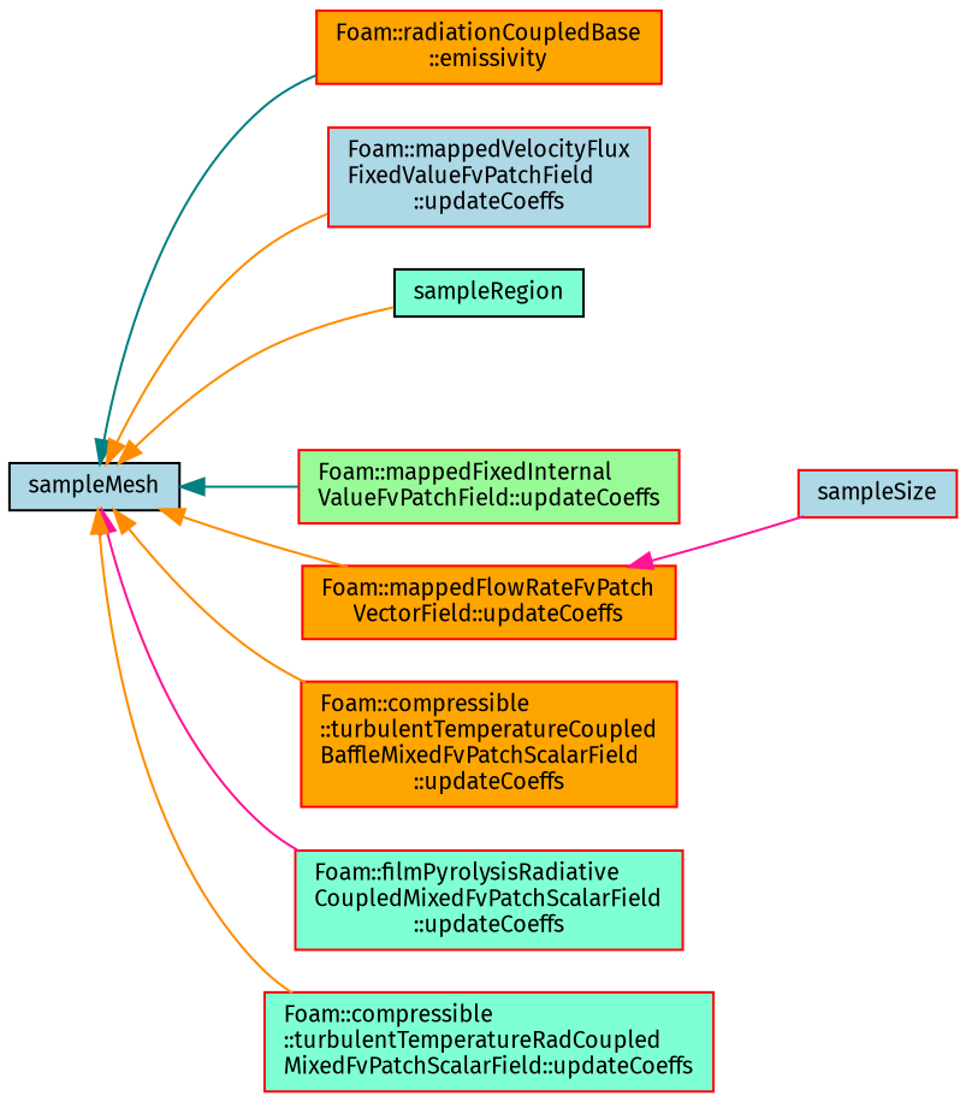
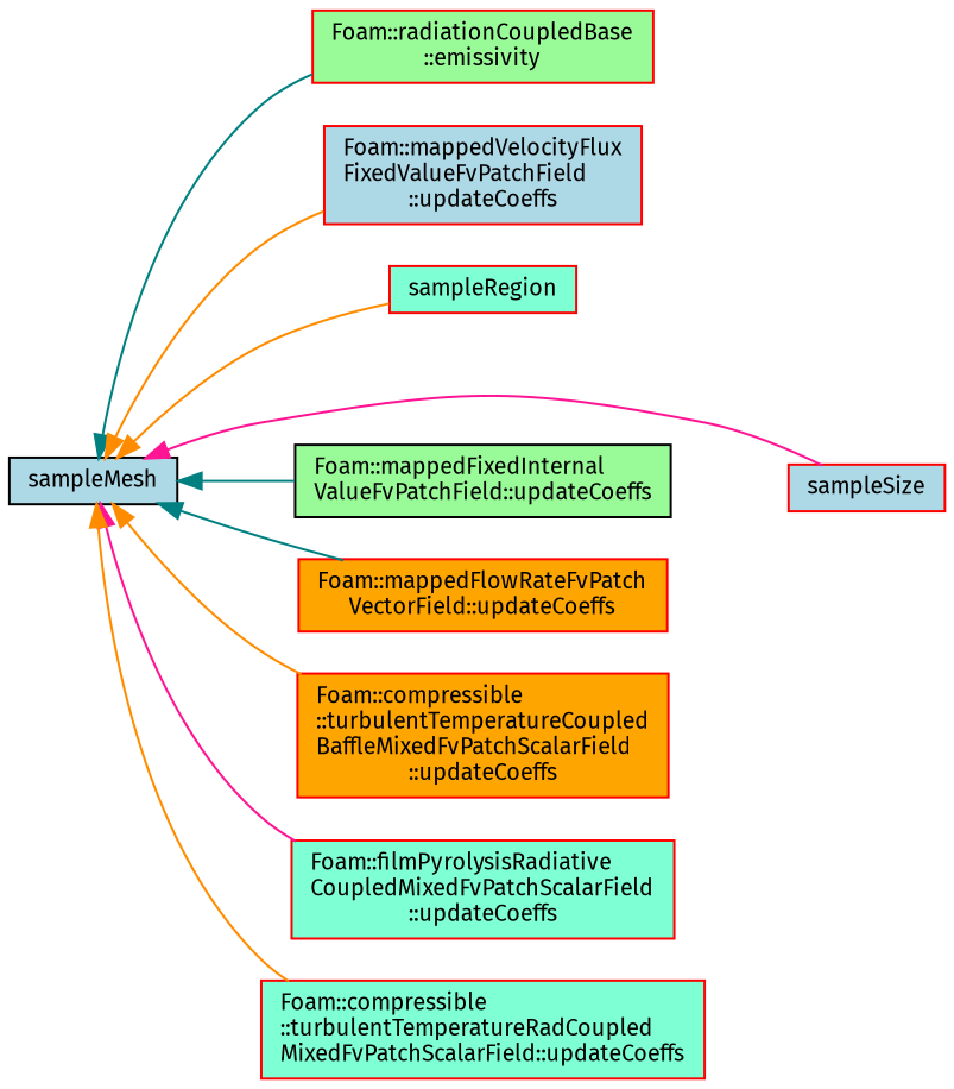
  digraph {
    fontname="Fira Sans"
    rankdir=LR
    node [color=red fillcolor=lightblue fontname="Fira Sans" fontsize=10 shape=record style=filled]
    edge [color=darkorange dir=back fontname="Fira Sans" fontsize=10 labelfontname=Helvetica labelfontsize=10 style=solid]
    n1 [color=black fontcolor=black height=0.2 label=sampleMesh width=0.4]
-   n2 [fillcolor=orange height=0.2 label="Foam::radiationCoupledBase\l::emissivity" width=0.4]
+   n2 [fillcolor=palegreen height=0.2 label="Foam::radiationCoupledBase\l::emissivity" width=0.4]
    n3 [height=0.2 label="Foam::mappedVelocityFlux\lFixedValueFvPatchField\l::updateCoeffs" width=0.4]
-   n4 [color=black fillcolor=aquamarine height=0.2 label=sampleRegion width=0.4]
+   n4 [fillcolor=aquamarine height=0.2 label=sampleRegion width=0.4]
    n5 [height=0.2 label=sampleSize width=0.4]
-   n6 [fillcolor=palegreen height=0.2 label="Foam::mappedFixedInternal\lValueFvPatchField::updateCoeffs" width=0.4]
+   n6 [color=black fillcolor=palegreen height=0.2 label="Foam::mappedFixedInternal\lValueFvPatchField::updateCoeffs" width=0.4]
    n7 [fillcolor=orange height=0.2 label="Foam::mappedFlowRateFvPatch\lVectorField::updateCoeffs" width=0.4]
    n8 [fillcolor=orange height=0.2 label="Foam::compressible\l::turbulentTemperatureCoupled\lBaffleMixedFvPatchScalarField\l::updateCoeffs" width=0.4]
    n9 [fillcolor=aquamarine height=0.2 label="Foam::filmPyrolysisRadiative\lCoupledMixedFvPatchScalarField\l::updateCoeffs" width=0.4]
    n10 [fillcolor=aquamarine height=0.2 label="Foam::compressible\l::turbulentTemperatureRadCoupled\lMixedFvPatchScalarField::updateCoeffs" width=0.4]
    n1 -> n2 [color=teal]
    n1 -> n3
    n1 -> n4
-   n7 -> n5 [color=deeppink]
+   n1 -> n5 [color=deeppink]
    n1 -> n6 [color=teal]
-   n1 -> n7
+   n1 -> n7 [color=teal]
    n1 -> n8
    n1 -> n9 [color=deeppink]
    n1 -> n10
  }
